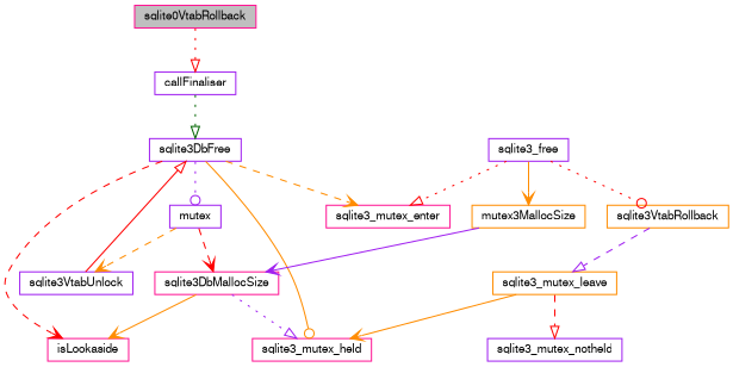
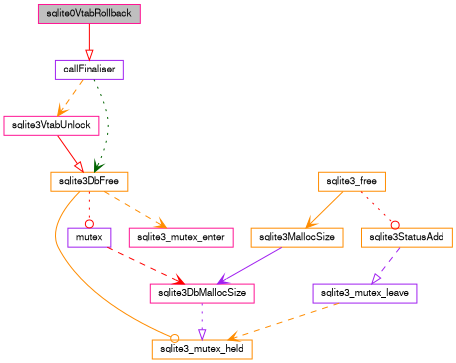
  digraph {
    rankdir=TB
    node [color=purple fillcolor=white fontname=FreeSans fontsize=10 shape=record style=filled]
    edge [arrowhead=vee color=red fontname=FreeSans fontsize=10 labelfontname=FreeSans labelfontsize=10 style=dashed]
    n1 [color=deeppink fillcolor=grey75 fontcolor=black height=0.2 label=sqlite0VtabRollback width=0.4]
    n2 [height=0.2 label=callFinaliser width=0.4]
-   n3 [height=0.2 label=sqlite3VtabUnlock width=0.4]
-   n4 [height=0.2 label=sqlite3DbFree width=0.4]
-   n5 [color=deeppink height=0.2 label=sqlite3_mutex_held width=0.4]
+   n3 [color=deeppink height=0.2 label=sqlite3VtabUnlock width=0.4]
+   n4 [color=darkorange height=0.2 label=sqlite3DbFree width=0.4]
+   n5 [color=darkorange height=0.2 label=sqlite3_mutex_held width=0.4]
    n6 [height=0.2 label=mutex width=0.4]
-   n7 [color=deeppink height=0.2 label=isLookaside width=0.4]
    n8 [color=deeppink height=0.2 label=sqlite3_mutex_enter width=0.4]
    n9 [color=deeppink height=0.2 label=sqlite3DbMallocSize width=0.4]
-   n10 [height=0.2 label=sqlite3_free width=0.4]
-   n11 [color=darkorange height=0.2 label=mutex3MallocSize width=0.4]
-   n12 [color=darkorange height=0.2 label=sqlite3VtabRollback width=0.4]
-   n13 [color=darkorange height=0.2 label=sqlite3_mutex_leave width=0.4]
-   n14 [height=0.2 label=sqlite3_mutex_notheld width=0.4]
-   n1 -> n2 [arrowhead=onormal style=dotted]
-   n6 -> n3 [color=darkorange]
-   n2 -> n4 [arrowhead=onormal color=darkgreen style=dotted]
+   n10 [color=darkorange height=0.2 label=sqlite3_free width=0.4]
+   n11 [color=darkorange height=0.2 label=sqlite3MallocSize width=0.4]
+   n12 [color=darkorange height=0.2 label=sqlite3StatusAdd width=0.4]
+   n13 [height=0.2 label=sqlite3_mutex_leave width=0.4]
+   n1 -> n2 [arrowhead=onormal style=solid]
+   n2 -> n3 [color=darkorange]
+   n2 -> n4 [color=darkgreen style=dotted]
    n3 -> n4 [arrowhead=onormal style=solid]
    n4 -> n5 [arrowhead=odot color=darkorange style=solid]
-   n4 -> n6 [arrowhead=odot color=purple style=dotted]
-   n4 -> n7
+   n4 -> n6 [arrowhead=odot style=dotted]
    n4 -> n8 [color=darkorange]
    n6 -> n9
    n9 -> n5 [arrowhead=onormal color=purple style=dotted]
-   n9 -> n7 [color=darkorange style=solid]
-   n10 -> n8 [arrowhead=onormal style=dotted]
    n10 -> n11 [color=darkorange style=solid]
    n10 -> n12 [arrowhead=odot style=dotted]
    n11 -> n9 [color=purple style=solid]
    n12 -> n13 [arrowhead=onormal color=purple]
-   n13 -> n5 [color=darkorange style=solid]
-   n13 -> n14 [arrowhead=onormal]
+   n13 -> n5 [color=darkorange]
  }
